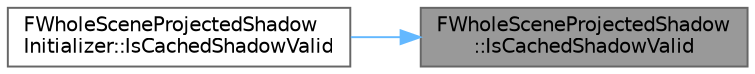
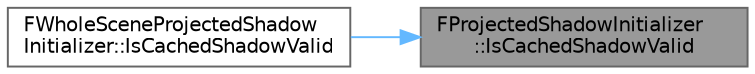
  digraph {
    rankdir=RL
    node [fontname=Helvetica fontsize=10 shape=box style=filled]
-   n1 [color=gray40 fillcolor=grey60 fontcolor=black height=0.2 label="FWholeSceneProjectedShadow\l::IsCachedShadowValid" width=0.4]
+   n1 [color=gray40 fillcolor=grey60 fontcolor=black height=0.2 label="FProjectedShadowInitializer\l::IsCachedShadowValid" width=0.4]
    n2 [color=grey40 fillcolor=white height=0.2 label="FWholeSceneProjectedShadow\lInitializer::IsCachedShadowValid" width=0.4]
    n1 -> n2 [color=steelblue1 dir=back fontname=Helvetica fontsize=10 labelfontname=Helvetica labelfontsize=10 style=solid]
  }
